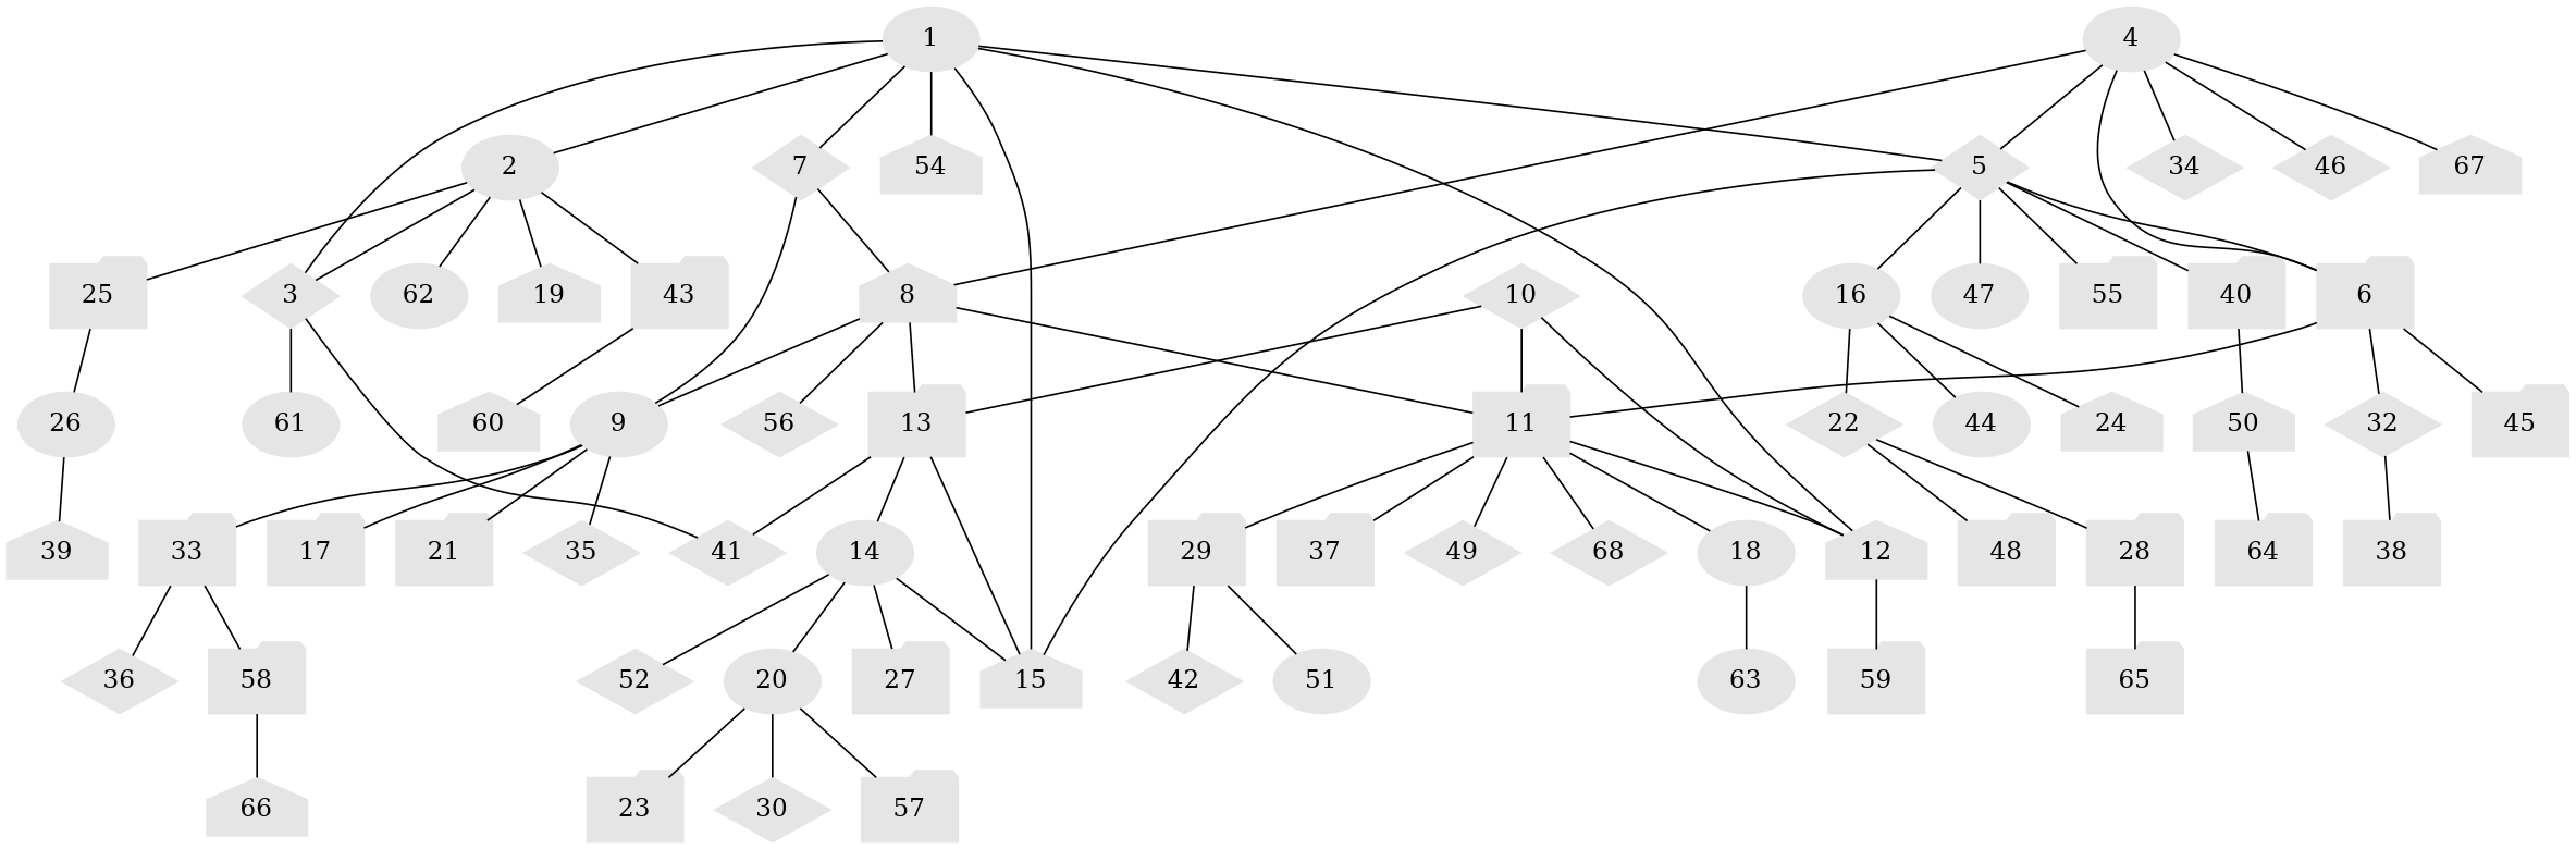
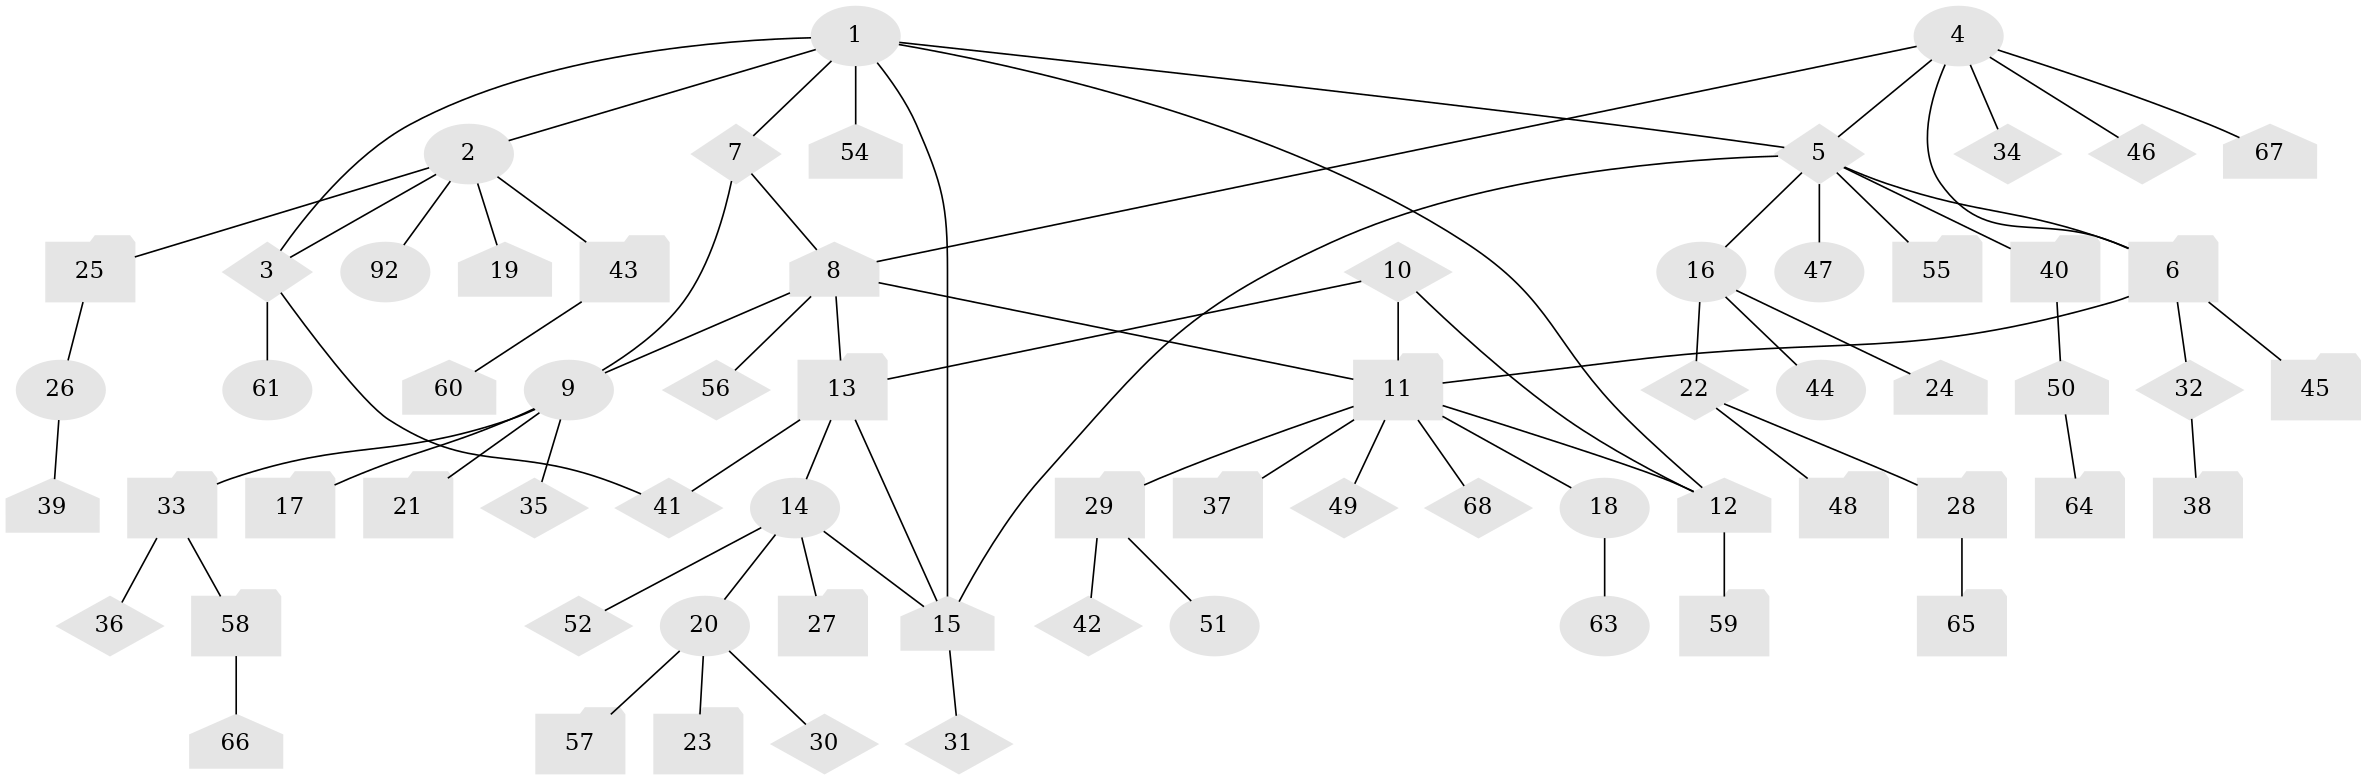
  graph {
    node [color=gray90 shape=folder style=filled]
    1 [shape=ellipse]
    2 [shape=ellipse]
    3 [shape=diamond]
    5 [shape=diamond]
    7 [shape=diamond]
    12 [shape=house]
    15 [shape=house]
    54 [shape=house]
    19 [shape=house]
    25
    43
-   62 [shape=ellipse]
+   62 [shape=ellipse label=92]
    41 [shape=diamond]
    61 [shape=ellipse]
    6
    16 [shape=ellipse]
    40
    47 [shape=ellipse]
    55
    8 [shape=house]
    9 [shape=ellipse]
    59
+   31 [shape=diamond]
    26 [shape=ellipse]
    60 [shape=house]
    4 [shape=ellipse]
    34 [shape=diamond]
    46 [shape=diamond]
    67 [shape=house]
    11
    32 [shape=diamond]
    45
    13
    56 [shape=diamond]
    22 [shape=diamond]
    24 [shape=house]
    44 [shape=ellipse]
    50 [shape=house]
    18 [shape=ellipse]
    29
    37
    49 [shape=diamond]
    68 [shape=diamond]
    38
    17
    21
    33
    35 [shape=diamond]
    14 [shape=ellipse]
    36 [shape=diamond]
    58
    10 [shape=diamond]
    63 [shape=ellipse]
    42 [shape=diamond]
    51 [shape=ellipse]
    20 [shape=ellipse]
    27
    52 [shape=diamond]
    23
    30 [shape=diamond]
    57
    28
    48
    65
    39 [shape=house]
    66 [shape=house]
    64
    1 -- 2
    1 -- 3
    1 -- 5
    1 -- 7
    1 -- 12
    1 -- 15
    1 -- 54
    2 -- 3
    2 -- 19
    2 -- 25
    2 -- 43
    2 -- 62
    3 -- 41
    3 -- 61
    5 -- 15
    5 -- 6
    5 -- 16
    5 -- 40
    5 -- 47
    5 -- 55
    7 -- 8
    7 -- 9
    12 -- 59
+   15 -- 31
    25 -- 26
    43 -- 60
    6 -- 11
    6 -- 32
    6 -- 45
    16 -- 22
    16 -- 24
    16 -- 44
    40 -- 50
    8 -- 9
    8 -- 11
    8 -- 13
    8 -- 56
    9 -- 17
    9 -- 21
    9 -- 33
    9 -- 35
    26 -- 39
    4 -- 5
    4 -- 6
    4 -- 8
    4 -- 34
    4 -- 46
    4 -- 67
    11 -- 12
    11 -- 18
    11 -- 29
    11 -- 37
    11 -- 49
    11 -- 68
    32 -- 38
    13 -- 15
    13 -- 41
    13 -- 14
    22 -- 28
    22 -- 48
    50 -- 64
    18 -- 63
    29 -- 42
    29 -- 51
    33 -- 36
    33 -- 58
    14 -- 15
    14 -- 20
    14 -- 27
    14 -- 52
    58 -- 66
    10 -- 12
    10 -- 11
    10 -- 13
    20 -- 23
    20 -- 30
    20 -- 57
    28 -- 65
  }
